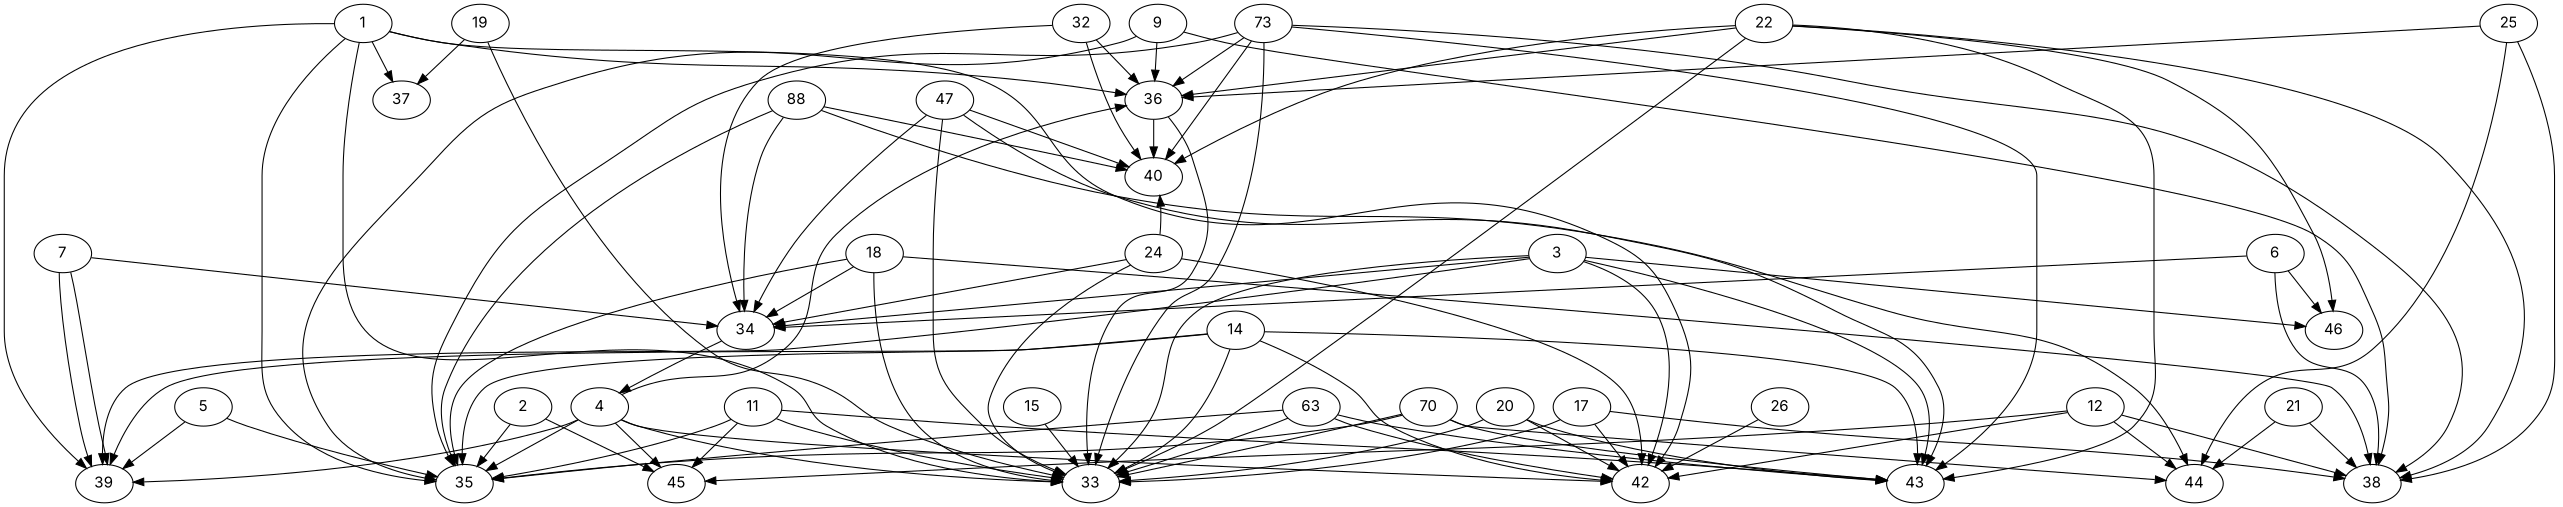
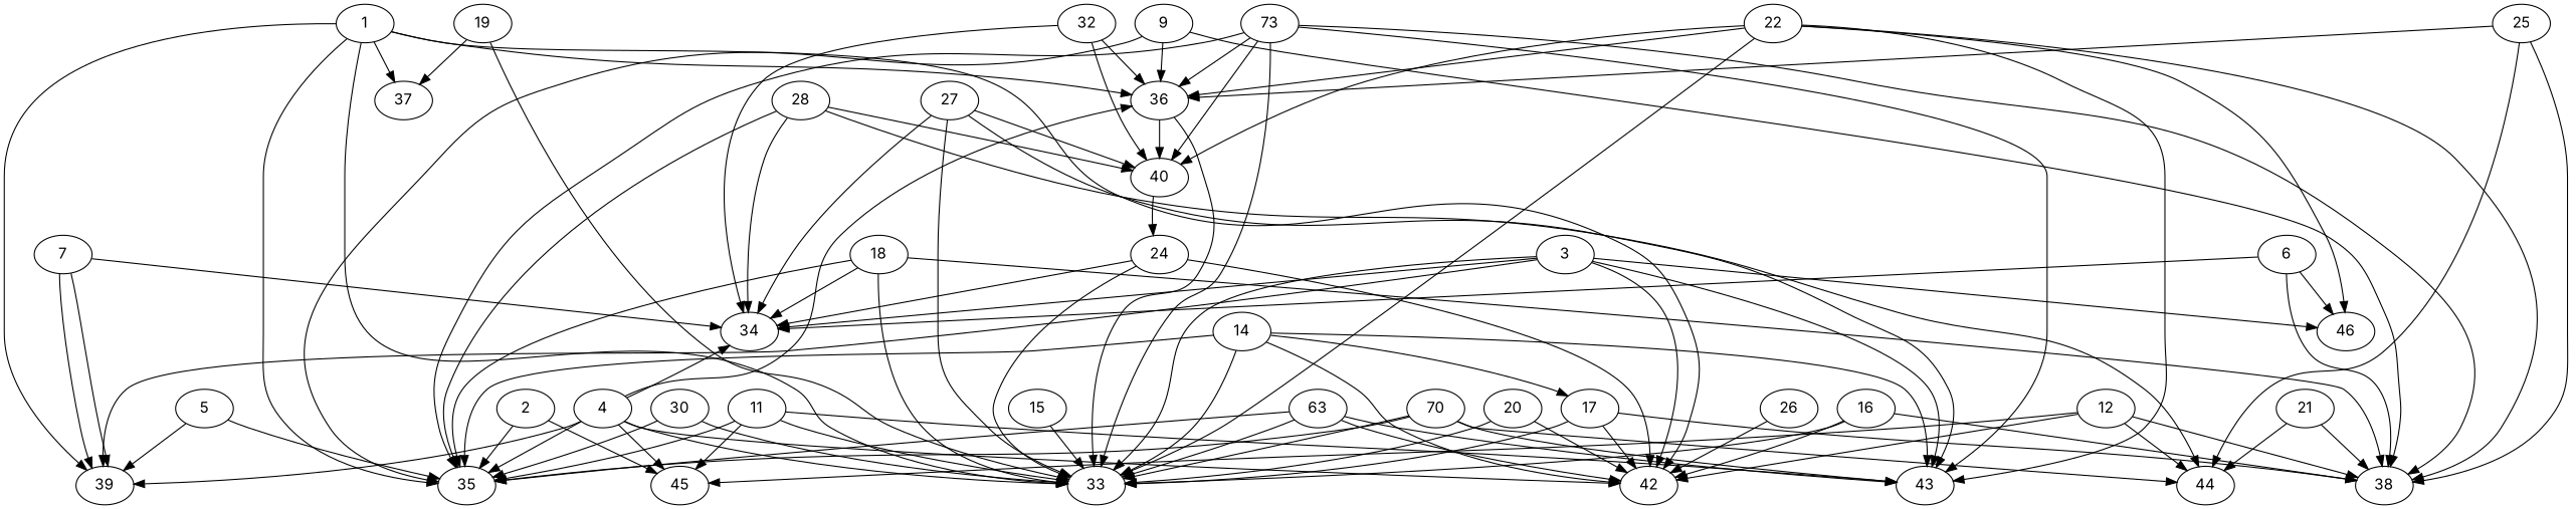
  digraph {
    fontname=Inter
    node [alpha=0.05 fontname=Inter]
    edge [fontname=Inter]
    1 [alpha=0.13 expect_size=28343296]
    33 [expect_size=16221184]
    35 [alpha=0.01 expect_size=43436032]
    36 [alpha=0.15 expect_size=47169536]
    37 [alpha=0.07 expect_size=37161984]
    39 [alpha=0.16 expect_size=44958720]
    42 [alpha=0.15 expect_size=14339072]
    40 [alpha=0.09 expect_size=22444032]
    2 [alpha=0.08 expect_size=15821824]
    45 [alpha=0.10 expect_size=6105088]
    3 [alpha=0.12 expect_size=21168128]
    34 [alpha=0.17 expect_size=34820096]
    n13 [alpha=0.07 expect_size=38090752 label=46]
    43 [alpha=0.15 expect_size=46483456]
    4 [alpha=0.12 expect_size=29875200]
    5 [alpha=0.18 expect_size=10342400]
    6 [alpha=0.09 expect_size=43569152]
    38 [alpha=0.11 expect_size=42196992]
    7 [alpha=0.13 expect_size=34025472]
    9 [expect_size=29424640]
    n21 [alpha=0.17 expect_size=21492736 label=70]
    44 [expect_size=12156928]
    11 [alpha=0.06 expect_size=22055936]
    12 [alpha=0.02 expect_size=6164480]
    n25 [alpha=0.16 expect_size=24433664 label=63]
    14 [alpha=0.06 expect_size=5616640]
    15 [expect_size=33459200]
+   16 [alpha=0.13 expect_size=28052480]
    17 [alpha=0.02 expect_size=48894976]
    18 [alpha=0.07 expect_size=32578560]
    19 [alpha=0.06 expect_size=9543680]
    20 [alpha=0.10 expect_size=22450176]
    21 [alpha=0.04 expect_size=16205824]
    22 [alpha=0.03 expect_size=29839360]
    n35 [alpha=0.08 expect_size=35713024 label=73]
    24 [alpha=0.04 expect_size=26083328]
    25 [alpha=0.02 expect_size=41148416]
    26 [alpha=0.16 expect_size=5805056]
-   27 [alpha=0.02 expect_size=37186560 label=47]
-   28 [alpha=0.01 expect_size=42593280 label=88]
+   27 [alpha=0.02 expect_size=37186560]
+   28 [alpha=0.01 expect_size=42593280]
+   30 [alpha=0.07 expect_size=24679424]
    32 [alpha=0.14 expect_size=10192896]
    1 -> 33
    1 -> 35
    1 -> 36
    1 -> 37
    1 -> 39
    1 -> 42
    36 -> 33
    36 -> 40
    2 -> 35
    2 -> 45
    3 -> 33
    3 -> 39
    3 -> 42
    3 -> 34
    3 -> n13
    3 -> 43
    4 -> 33
    4 -> 35
    4 -> 36
    4 -> 39
    4 -> 42
    4 -> 45
-   34 -> 4
+   4 -> 34
    5 -> 35
    5 -> 39
    6 -> 34
    6 -> n13
    6 -> 38
    7 -> 39
    7 -> 39
    7 -> 34
    9 -> 35
    9 -> 36
    9 -> 38
    n21 -> 33
    n21 -> 35
    n21 -> 43
    n21 -> 44
    11 -> 33
    11 -> 35
    11 -> 45
    11 -> 43
    12 -> 42
    12 -> 45
    12 -> 38
    12 -> 44
    n25 -> 33
    n25 -> 35
    n25 -> 42
    n25 -> 43
    14 -> 33
    14 -> 35
-   14 -> 39
+   14 -> 17
    14 -> 42
    14 -> 43
    15 -> 33
+   16 -> 33
+   16 -> 42
+   16 -> 38
    17 -> 33
    17 -> 42
    17 -> 38
    18 -> 33
    18 -> 35
    18 -> 34
    18 -> 38
    19 -> 33
    19 -> 37
    20 -> 33
    20 -> 42
-   20 -> 43
    21 -> 38
    21 -> 44
    22 -> 33
    22 -> 36
    22 -> 40
    22 -> n13
    22 -> 43
    22 -> 38
    n35 -> 33
    n35 -> 35
    n35 -> 36
    n35 -> 40
    n35 -> 43
    n35 -> 38
    24 -> 33
    24 -> 42
-   24 -> 40
+   40 -> 24
    24 -> 34
    25 -> 36
    25 -> 38
    25 -> 44
    26 -> 42
    27 -> 33
    27 -> 40
    27 -> 34
    27 -> 43
    28 -> 35
    28 -> 40
    28 -> 34
    28 -> 44
+   30 -> 33
+   30 -> 35
    32 -> 36
    32 -> 40
    32 -> 34
  }
